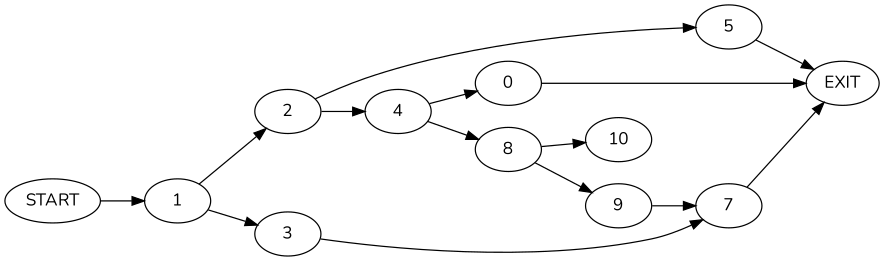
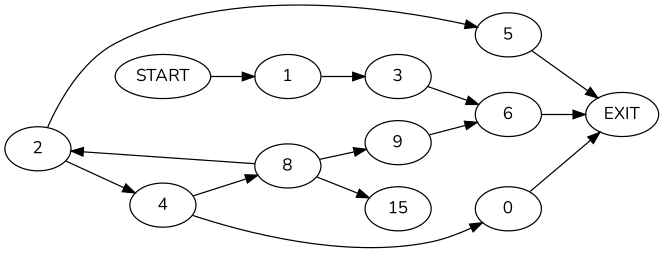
  digraph {
    fontname=Nunito
    rankdir=LR
    node [fontname=Nunito]
    edge [fontname=Nunito]
    n1 [label=START]
    1
    2
    3
    n5 [label=EXIT]
    4
    5
-   6 [label=7]
+   6
    n9 [label=0]
    8
    9
-   10
+   10 [label=15]
    n1 -> 1
-   1 -> 2
+   8 -> 2
    1 -> 3
    2 -> 4
    2 -> 5
    3 -> 6
    4 -> n9
    4 -> 8
    5 -> n5
    6 -> n5
    n9 -> n5
    8 -> 9
    8 -> 10
    9 -> 6
  }
